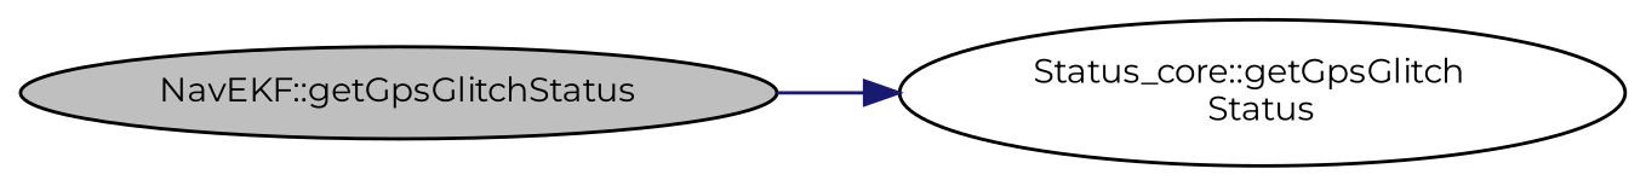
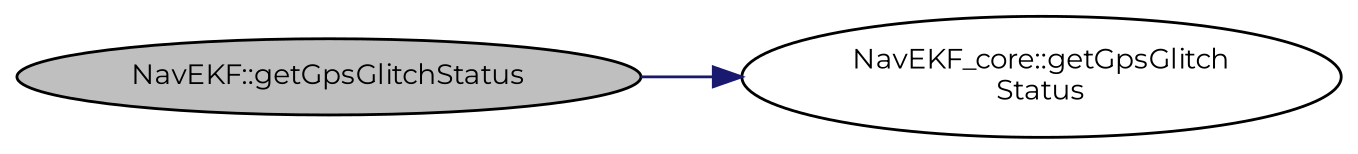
  digraph {
    rankdir=LR
    fontname=Montserrat
    node [color=black fontname=Montserrat fontsize=10 shape=ellipse style=filled]
    n1 [fillcolor=grey75 fontcolor=black height=0.2 label="NavEKF::getGpsGlitchStatus" width=0.4]
-   n2 [fillcolor=white height=0.2 label="Status_core::getGpsGlitch\lStatus" width=0.4]
+   n2 [fillcolor=white height=0.2 label="NavEKF_core::getGpsGlitch\lStatus" width=0.4]
    n1 -> n2 [color=midnightblue fontname=Montserrat fontsize=10 labelfontname=Helvetica labelfontsize=10 style=solid]
  }
